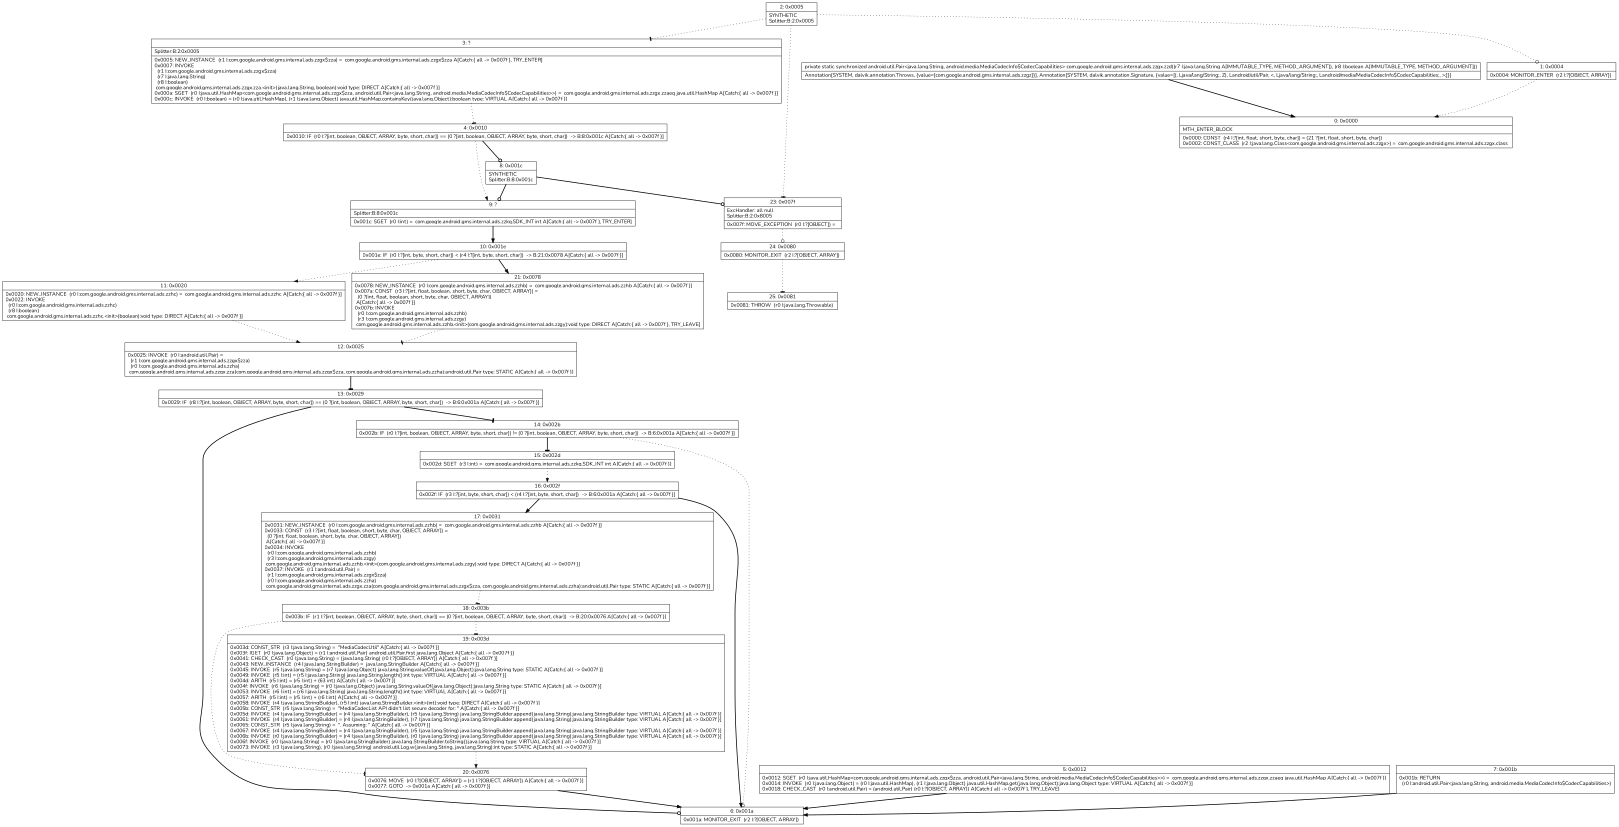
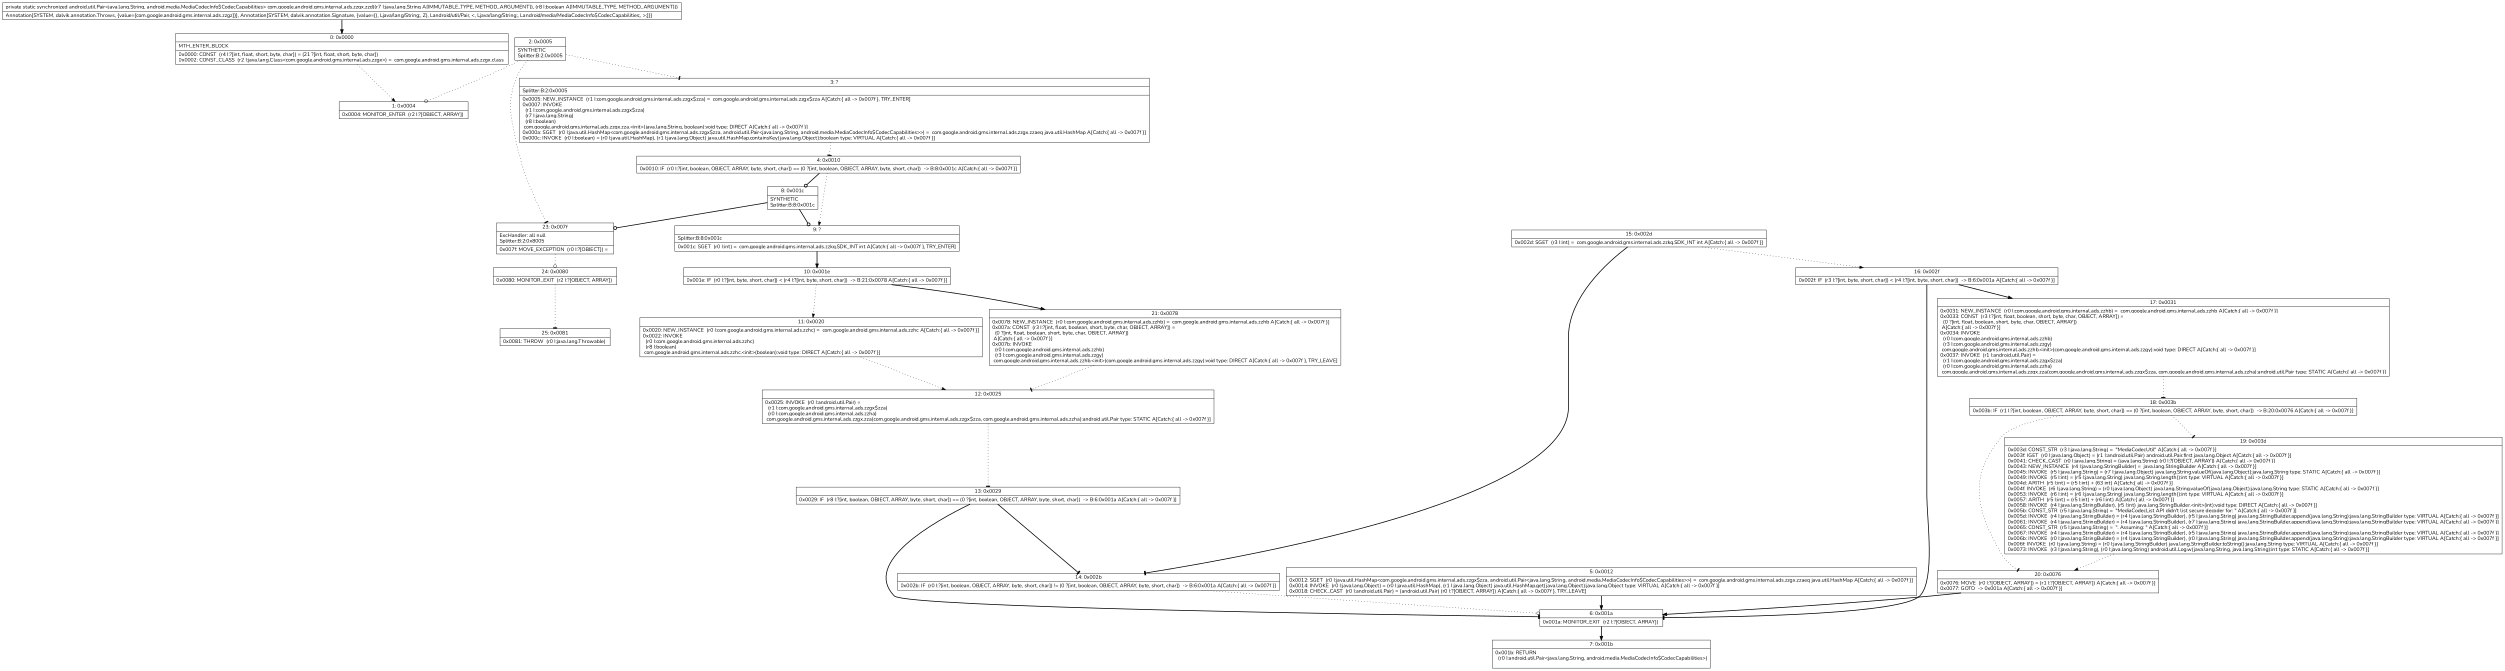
  digraph {
    fontname=Nunito
    node [fontname=Nunito shape=record]
    edge [arrowhead=normal fontname=Nunito style=dotted]
    n1 [label="{0\:\ 0x0000|MTH_ENTER_BLOCK\l|0x0000: CONST  (r4 I:?[int, float, short, byte, char]) = (21 ?[int, float, short, byte, char]) \l0x0002: CONST_CLASS  (r2 I:java.lang.Class\<com.google.android.gms.internal.ads.zzgx\>) =  com.google.android.gms.internal.ads.zzgx.class \l}"]
    n2 [label="{1\:\ 0x0004|0x0004: MONITOR_ENTER  (r2 I:?[OBJECT, ARRAY]) \l}"]
    n3 [label="{2\:\ 0x0005|SYNTHETIC\lSplitter:B:2:0x0005\l}"]
    n4 [label="{3\:\ ?|Splitter:B:2:0x0005\l|0x0005: NEW_INSTANCE  (r1 I:com.google.android.gms.internal.ads.zzgx$zza) =  com.google.android.gms.internal.ads.zzgx$zza A[Catch:\{ all \-\> 0x007f \}, TRY_ENTER]\l0x0007: INVOKE  \l  (r1 I:com.google.android.gms.internal.ads.zzgx$zza)\l  (r7 I:java.lang.String)\l  (r8 I:boolean)\l com.google.android.gms.internal.ads.zzgx.zza.\<init\>(java.lang.String, boolean):void type: DIRECT A[Catch:\{ all \-\> 0x007f \}]\l0x000a: SGET  (r0 I:java.util.HashMap\<com.google.android.gms.internal.ads.zzgx$zza, android.util.Pair\<java.lang.String, android.media.MediaCodecInfo$CodecCapabilities\>\>) =  com.google.android.gms.internal.ads.zzgx.zzaeq java.util.HashMap A[Catch:\{ all \-\> 0x007f \}]\l0x000c: INVOKE  (r0 I:boolean) = (r0 I:java.util.HashMap), (r1 I:java.lang.Object) java.util.HashMap.containsKey(java.lang.Object):boolean type: VIRTUAL A[Catch:\{ all \-\> 0x007f \}]\l}"]
    n5 [label="{23\:\ 0x007f|ExcHandler: all null\lSplitter:B:2:0x8005\l|0x007f: MOVE_EXCEPTION  (r0 I:?[OBJECT]) =  \l}"]
    n6 [label="{4\:\ 0x0010|0x0010: IF  (r0 I:?[int, boolean, OBJECT, ARRAY, byte, short, char]) == (0 ?[int, boolean, OBJECT, ARRAY, byte, short, char])  \-\> B:8:0x001c A[Catch:\{ all \-\> 0x007f \}]\l}"]
    n7 [label="{24\:\ 0x0080|0x0080: MONITOR_EXIT  (r2 I:?[OBJECT, ARRAY]) \l}"]
    n8 [label="{8\:\ 0x001c|SYNTHETIC\lSplitter:B:8:0x001c\l}"]
    n9 [label="{9\:\ ?|Splitter:B:8:0x001c\l|0x001c: SGET  (r0 I:int) =  com.google.android.gms.internal.ads.zzkq.SDK_INT int A[Catch:\{ all \-\> 0x007f \}, TRY_ENTER]\l}"]
    n10 [label="{5\:\ 0x0012|0x0012: SGET  (r0 I:java.util.HashMap\<com.google.android.gms.internal.ads.zzgx$zza, android.util.Pair\<java.lang.String, android.media.MediaCodecInfo$CodecCapabilities\>\>) =  com.google.android.gms.internal.ads.zzgx.zzaeq java.util.HashMap A[Catch:\{ all \-\> 0x007f \}]\l0x0014: INVOKE  (r0 I:java.lang.Object) = (r0 I:java.util.HashMap), (r1 I:java.lang.Object) java.util.HashMap.get(java.lang.Object):java.lang.Object type: VIRTUAL A[Catch:\{ all \-\> 0x007f \}]\l0x0018: CHECK_CAST  (r0 I:android.util.Pair) = (android.util.Pair) (r0 I:?[OBJECT, ARRAY]) A[Catch:\{ all \-\> 0x007f \}, TRY_LEAVE]\l}"]
    n11 [label="{6\:\ 0x001a|0x001a: MONITOR_EXIT  (r2 I:?[OBJECT, ARRAY]) \l}"]
    n12 [label="{7\:\ 0x001b|0x001b: RETURN  \l  (r0 I:android.util.Pair\<java.lang.String, android.media.MediaCodecInfo$CodecCapabilities\>)\l \l}"]
    n13 [label="{10\:\ 0x001e|0x001e: IF  (r0 I:?[int, byte, short, char]) \< (r4 I:?[int, byte, short, char])  \-\> B:21:0x0078 A[Catch:\{ all \-\> 0x007f \}]\l}"]
    n14 [label="{11\:\ 0x0020|0x0020: NEW_INSTANCE  (r0 I:com.google.android.gms.internal.ads.zzhc) =  com.google.android.gms.internal.ads.zzhc A[Catch:\{ all \-\> 0x007f \}]\l0x0022: INVOKE  \l  (r0 I:com.google.android.gms.internal.ads.zzhc)\l  (r8 I:boolean)\l com.google.android.gms.internal.ads.zzhc.\<init\>(boolean):void type: DIRECT A[Catch:\{ all \-\> 0x007f \}]\l}"]
    n15 [label="{21\:\ 0x0078|0x0078: NEW_INSTANCE  (r0 I:com.google.android.gms.internal.ads.zzhb) =  com.google.android.gms.internal.ads.zzhb A[Catch:\{ all \-\> 0x007f \}]\l0x007a: CONST  (r3 I:?[int, float, boolean, short, byte, char, OBJECT, ARRAY]) = \l  (0 ?[int, float, boolean, short, byte, char, OBJECT, ARRAY])\l A[Catch:\{ all \-\> 0x007f \}]\l0x007b: INVOKE  \l  (r0 I:com.google.android.gms.internal.ads.zzhb)\l  (r3 I:com.google.android.gms.internal.ads.zzgy)\l com.google.android.gms.internal.ads.zzhb.\<init\>(com.google.android.gms.internal.ads.zzgy):void type: DIRECT A[Catch:\{ all \-\> 0x007f \}, TRY_LEAVE]\l}"]
    n16 [label="{12\:\ 0x0025|0x0025: INVOKE  (r0 I:android.util.Pair) = \l  (r1 I:com.google.android.gms.internal.ads.zzgx$zza)\l  (r0 I:com.google.android.gms.internal.ads.zzha)\l com.google.android.gms.internal.ads.zzgx.zza(com.google.android.gms.internal.ads.zzgx$zza, com.google.android.gms.internal.ads.zzha):android.util.Pair type: STATIC A[Catch:\{ all \-\> 0x007f \}]\l}"]
    n17 [label="{13\:\ 0x0029|0x0029: IF  (r8 I:?[int, boolean, OBJECT, ARRAY, byte, short, char]) == (0 ?[int, boolean, OBJECT, ARRAY, byte, short, char])  \-\> B:6:0x001a A[Catch:\{ all \-\> 0x007f \}]\l}"]
    n18 [label="{14\:\ 0x002b|0x002b: IF  (r0 I:?[int, boolean, OBJECT, ARRAY, byte, short, char]) != (0 ?[int, boolean, OBJECT, ARRAY, byte, short, char])  \-\> B:6:0x001a A[Catch:\{ all \-\> 0x007f \}]\l}"]
    n19 [label="{15\:\ 0x002d|0x002d: SGET  (r3 I:int) =  com.google.android.gms.internal.ads.zzkq.SDK_INT int A[Catch:\{ all \-\> 0x007f \}]\l}"]
    n20 [label="{16\:\ 0x002f|0x002f: IF  (r3 I:?[int, byte, short, char]) \< (r4 I:?[int, byte, short, char])  \-\> B:6:0x001a A[Catch:\{ all \-\> 0x007f \}]\l}"]
    n21 [label="{17\:\ 0x0031|0x0031: NEW_INSTANCE  (r0 I:com.google.android.gms.internal.ads.zzhb) =  com.google.android.gms.internal.ads.zzhb A[Catch:\{ all \-\> 0x007f \}]\l0x0033: CONST  (r3 I:?[int, float, boolean, short, byte, char, OBJECT, ARRAY]) = \l  (0 ?[int, float, boolean, short, byte, char, OBJECT, ARRAY])\l A[Catch:\{ all \-\> 0x007f \}]\l0x0034: INVOKE  \l  (r0 I:com.google.android.gms.internal.ads.zzhb)\l  (r3 I:com.google.android.gms.internal.ads.zzgy)\l com.google.android.gms.internal.ads.zzhb.\<init\>(com.google.android.gms.internal.ads.zzgy):void type: DIRECT A[Catch:\{ all \-\> 0x007f \}]\l0x0037: INVOKE  (r1 I:android.util.Pair) = \l  (r1 I:com.google.android.gms.internal.ads.zzgx$zza)\l  (r0 I:com.google.android.gms.internal.ads.zzha)\l com.google.android.gms.internal.ads.zzgx.zza(com.google.android.gms.internal.ads.zzgx$zza, com.google.android.gms.internal.ads.zzha):android.util.Pair type: STATIC A[Catch:\{ all \-\> 0x007f \}]\l}"]
    n22 [label="{18\:\ 0x003b|0x003b: IF  (r1 I:?[int, boolean, OBJECT, ARRAY, byte, short, char]) == (0 ?[int, boolean, OBJECT, ARRAY, byte, short, char])  \-\> B:20:0x0076 A[Catch:\{ all \-\> 0x007f \}]\l}"]
    n23 [label="{19\:\ 0x003d|0x003d: CONST_STR  (r3 I:java.lang.String) =  \"MediaCodecUtil\" A[Catch:\{ all \-\> 0x007f \}]\l0x003f: IGET  (r0 I:java.lang.Object) = (r1 I:android.util.Pair) android.util.Pair.first java.lang.Object A[Catch:\{ all \-\> 0x007f \}]\l0x0041: CHECK_CAST  (r0 I:java.lang.String) = (java.lang.String) (r0 I:?[OBJECT, ARRAY]) A[Catch:\{ all \-\> 0x007f \}]\l0x0043: NEW_INSTANCE  (r4 I:java.lang.StringBuilder) =  java.lang.StringBuilder A[Catch:\{ all \-\> 0x007f \}]\l0x0045: INVOKE  (r5 I:java.lang.String) = (r7 I:java.lang.Object) java.lang.String.valueOf(java.lang.Object):java.lang.String type: STATIC A[Catch:\{ all \-\> 0x007f \}]\l0x0049: INVOKE  (r5 I:int) = (r5 I:java.lang.String) java.lang.String.length():int type: VIRTUAL A[Catch:\{ all \-\> 0x007f \}]\l0x004d: ARITH  (r5 I:int) = (r5 I:int) + (63 int) A[Catch:\{ all \-\> 0x007f \}]\l0x004f: INVOKE  (r6 I:java.lang.String) = (r0 I:java.lang.Object) java.lang.String.valueOf(java.lang.Object):java.lang.String type: STATIC A[Catch:\{ all \-\> 0x007f \}]\l0x0053: INVOKE  (r6 I:int) = (r6 I:java.lang.String) java.lang.String.length():int type: VIRTUAL A[Catch:\{ all \-\> 0x007f \}]\l0x0057: ARITH  (r5 I:int) = (r5 I:int) + (r6 I:int) A[Catch:\{ all \-\> 0x007f \}]\l0x0058: INVOKE  (r4 I:java.lang.StringBuilder), (r5 I:int) java.lang.StringBuilder.\<init\>(int):void type: DIRECT A[Catch:\{ all \-\> 0x007f \}]\l0x005b: CONST_STR  (r5 I:java.lang.String) =  \"MediaCodecList API didn't list secure decoder for: \" A[Catch:\{ all \-\> 0x007f \}]\l0x005d: INVOKE  (r4 I:java.lang.StringBuilder) = (r4 I:java.lang.StringBuilder), (r5 I:java.lang.String) java.lang.StringBuilder.append(java.lang.String):java.lang.StringBuilder type: VIRTUAL A[Catch:\{ all \-\> 0x007f \}]\l0x0061: INVOKE  (r4 I:java.lang.StringBuilder) = (r4 I:java.lang.StringBuilder), (r7 I:java.lang.String) java.lang.StringBuilder.append(java.lang.String):java.lang.StringBuilder type: VIRTUAL A[Catch:\{ all \-\> 0x007f \}]\l0x0065: CONST_STR  (r5 I:java.lang.String) =  \". Assuming: \" A[Catch:\{ all \-\> 0x007f \}]\l0x0067: INVOKE  (r4 I:java.lang.StringBuilder) = (r4 I:java.lang.StringBuilder), (r5 I:java.lang.String) java.lang.StringBuilder.append(java.lang.String):java.lang.StringBuilder type: VIRTUAL A[Catch:\{ all \-\> 0x007f \}]\l0x006b: INVOKE  (r0 I:java.lang.StringBuilder) = (r4 I:java.lang.StringBuilder), (r0 I:java.lang.String) java.lang.StringBuilder.append(java.lang.String):java.lang.StringBuilder type: VIRTUAL A[Catch:\{ all \-\> 0x007f \}]\l0x006f: INVOKE  (r0 I:java.lang.String) = (r0 I:java.lang.StringBuilder) java.lang.StringBuilder.toString():java.lang.String type: VIRTUAL A[Catch:\{ all \-\> 0x007f \}]\l0x0073: INVOKE  (r3 I:java.lang.String), (r0 I:java.lang.String) android.util.Log.w(java.lang.String, java.lang.String):int type: STATIC A[Catch:\{ all \-\> 0x007f \}]\l}"]
    n24 [label="{20\:\ 0x0076|0x0076: MOVE  (r0 I:?[OBJECT, ARRAY]) = (r1 I:?[OBJECT, ARRAY]) A[Catch:\{ all \-\> 0x007f \}]\l0x0077: GOTO  \-\> 0x001a A[Catch:\{ all \-\> 0x007f \}]\l}"]
    n25 [label="{25\:\ 0x0081|0x0081: THROW  (r0 I:java.lang.Throwable) \l}"]
    n26 [label="{private static synchronized android.util.Pair\<java.lang.String, android.media.MediaCodecInfo$CodecCapabilities\> com.google.android.gms.internal.ads.zzgx.zzd((r7 I:java.lang.String A[IMMUTABLE_TYPE, METHOD_ARGUMENT]), (r8 I:boolean A[IMMUTABLE_TYPE, METHOD_ARGUMENT]))  | Annotation[SYSTEM, dalvik.annotation.Throws, \{value=[com.google.android.gms.internal.ads.zzgz]\}], Annotation[SYSTEM, dalvik.annotation.Signature, \{value=[(, Ljava\/lang\/String;, Z), Landroid\/util\/Pair, \<, Ljava\/lang\/String;, Landroid\/media\/MediaCodecInfo$CodecCapabilities;, \>;]\}]\l}"]
-   n2 -> n1
+   n1 -> n2
    n3 -> n2 [arrowhead=odot]
    n3 -> n4 [arrowhead=tee]
    n3 -> n5 [arrowhead=tee]
    n4 -> n6 [arrowhead=tee]
    n5 -> n7 [arrowhead=odot]
    n6 -> n8 [arrowhead=odot style=bold]
    n6 -> n9
    n7 -> n25 [arrowhead=tee]
    n8 -> n5 [arrowhead=odot style=bold]
    n8 -> n9 [arrowhead=odot style=bold]
    n9 -> n13 [style=bold]
    n10 -> n11 [style=bold]
-   n12 -> n11 [style=bold]
+   n11 -> n12 [style=bold]
    n13 -> n14
    n13 -> n15 [style=bold]
    n14 -> n16
    n15 -> n16 [arrowhead=tee]
-   n16 -> n17 [arrowhead=tee style=bold]
-   n17 -> n11 [arrowhead=odot style=bold]
+   n16 -> n17 [arrowhead=tee]
+   n17 -> n11 [arrowhead=tee style=bold]
    n17 -> n18 [arrowhead=tee style=bold]
    n18 -> n11 [arrowhead=odot]
-   n18 -> n19 [arrowhead=tee style=bold]
+   n19 -> n18 [arrowhead=tee style=bold]
    n19 -> n20
-   n20 -> n11 [style=bold]
+   n20 -> n11 [arrowhead=tee style=bold]
    n20 -> n21 [style=bold]
    n21 -> n22 [arrowhead=tee]
    n22 -> n23 [arrowhead=tee]
    n22 -> n24 [arrowhead=tee]
    n23 -> n24
    n24 -> n11 [style=bold]
    n26 -> n1 [style=bold]
  }
